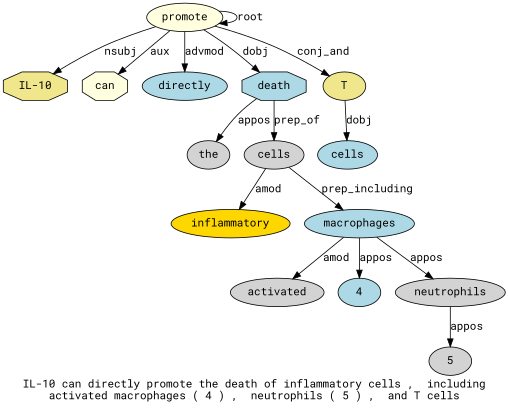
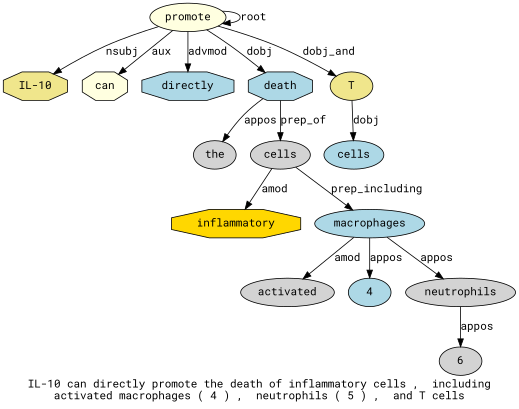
  digraph {
    fontname="Roboto Mono"
    label="IL-10 can directly promote the death of inflammatory cells ,  including\nactivated macrophages ( 4 ) ,  neutrophils ( 5 ) ,  and T cells"
    node [fillcolor=lightblue fontname="Roboto Mono" shape=ellipse style=filled]
    edge [fontname="Roboto Mono"]
    n1 [fillcolor=lightyellow label=promote]
    n2 [fillcolor=khaki label="IL-10" shape=octagon]
    n3 [fillcolor=lightyellow label=can shape=octagon]
-   n4 [label=directly]
+   n4 [label=directly shape=octagon]
    n5 [label=death shape=octagon]
    n6 [fillcolor=khaki label=T]
    n7 [fillcolor=lightgrey label=the]
    n8 [fillcolor=lightgrey label=cells]
    n9 [label=cells]
-   n10 [fillcolor=gold label=inflammatory]
+   n10 [fillcolor=gold label=inflammatory shape=octagon]
    n11 [label=macrophages]
    n12 [fillcolor=lightgrey label=activated]
    n13 [label=4]
    n14 [fillcolor=lightgrey label=neutrophils]
-   n15 [fillcolor=lightgrey label=5]
+   n15 [fillcolor=lightgrey label=6]
    n1 -> n1 [label=root]
    n1 -> n2 [label=nsubj]
    n1 -> n3 [label=aux]
    n1 -> n4 [label=advmod]
    n1 -> n5 [label=dobj]
-   n1 -> n6 [label=conj_and]
+   n1 -> n6 [label=dobj_and]
    n5 -> n7 [label=appos]
    n5 -> n8 [label=prep_of]
    n6 -> n9 [label=dobj]
    n8 -> n10 [label=amod]
    n8 -> n11 [label=prep_including]
    n11 -> n12 [label=amod]
    n11 -> n13 [label=appos]
    n11 -> n14 [label=appos]
    n14 -> n15 [label=appos]
  }
